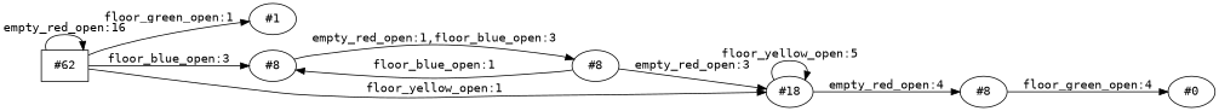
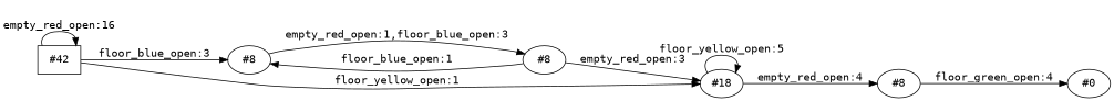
  digraph {
    fontname="DejaVu Sans Mono"
    rankdir=LR
    node [fontname="DejaVu Sans Mono"]
    edge [fontname="DejaVu Sans Mono"]
-   n1 [label="#62" shape=box]
-   n2 [label="#1"]
+   n1 [label="#42" shape=box]
    n3 [label="#8"]
    n4 [label="#18"]
    n5 [label="#8"]
    n6 [label="#8"]
    n7 [label="#0"]
    n1 -> n1 [label="empty_red_open:16"]
-   n1 -> n2 [label="floor_green_open:1"]
    n1 -> n3 [label="floor_blue_open:3"]
    n1 -> n4 [label="floor_yellow_open:1"]
    n3 -> n5 [label="empty_red_open:1,floor_blue_open:3"]
    n4 -> n4 [label="floor_yellow_open:5"]
    n4 -> n6 [label="empty_red_open:4"]
    n5 -> n3 [label="floor_blue_open:1"]
    n5 -> n4 [label="empty_red_open:3"]
    n6 -> n7 [label="floor_green_open:4"]
  }
